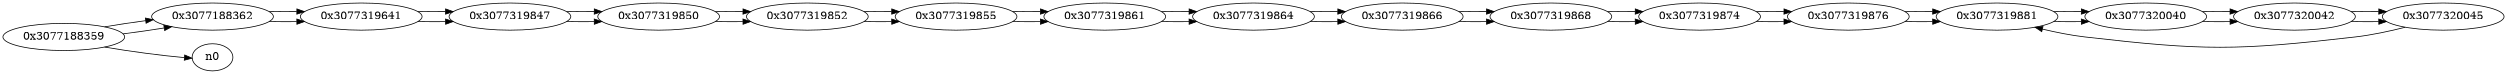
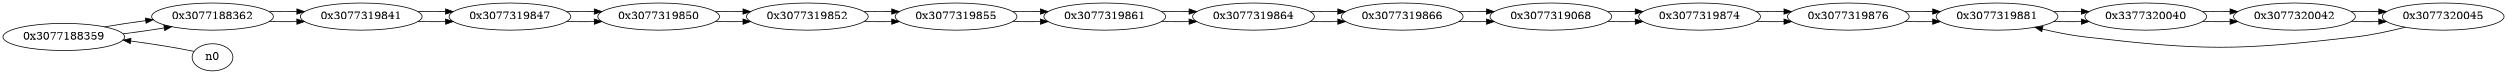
  digraph {
    rankdir=LR
    n1 [label="0x3077188359"]
    n2 [label="0x3077188362"]
-   n3 [label="0x3077319641"]
+   n3 [label="0x3077319841"]
    n4 [label="0x3077319847"]
    n5 [label="0x3077319850"]
    n6 [label="0x3077319852"]
    n7 [label="0x3077319855"]
    n8 [label="0x3077319861"]
    n9 [label="0x3077319864"]
    n10 [label="0x3077319866"]
-   n11 [label="0x3077319868"]
+   n11 [label="0x3077319068"]
    n12 [label="0x3077319874"]
    n13 [label="0x3077319876"]
    n14 [label="0x3077319881"]
-   n15 [label="0x3077320040"]
+   n15 [label="0x3377320040"]
    n16 [label="0x3077320042"]
    n17 [label="0x3077320045"]
    n0
    n1 -> n2
    n1 -> n2
    n2 -> n3
    n2 -> n3
    n3 -> n4
    n3 -> n4
    n4 -> n5
    n4 -> n5
    n5 -> n6
    n5 -> n6
    n6 -> n7
    n6 -> n7
    n7 -> n8
    n7 -> n8
    n8 -> n9
    n8 -> n9
    n9 -> n10
    n9 -> n10
    n10 -> n11
    n10 -> n11
    n11 -> n12
    n11 -> n12
    n12 -> n13
    n12 -> n13
    n13 -> n14
    n13 -> n14
    n14 -> n15
    n14 -> n15
    n15 -> n16
    n15 -> n16
    n16 -> n17
    n16 -> n17
    n17 -> n14
-   n1 -> n0
+   n0 -> n1
  }
